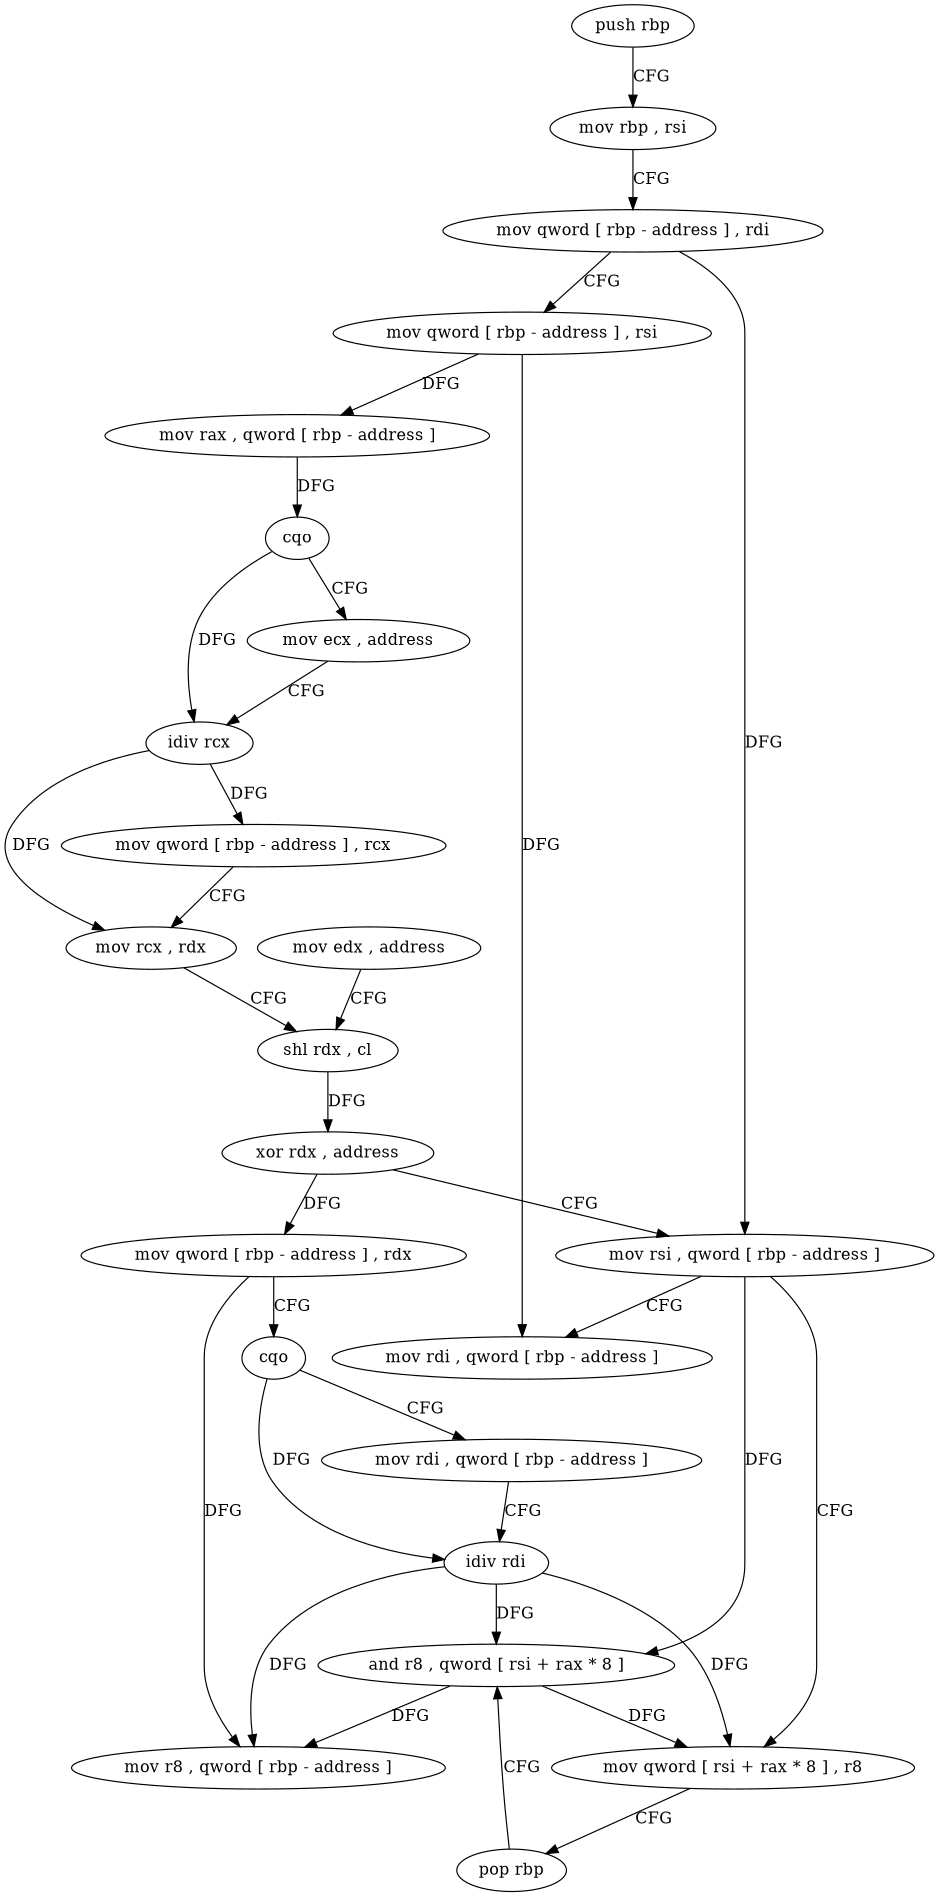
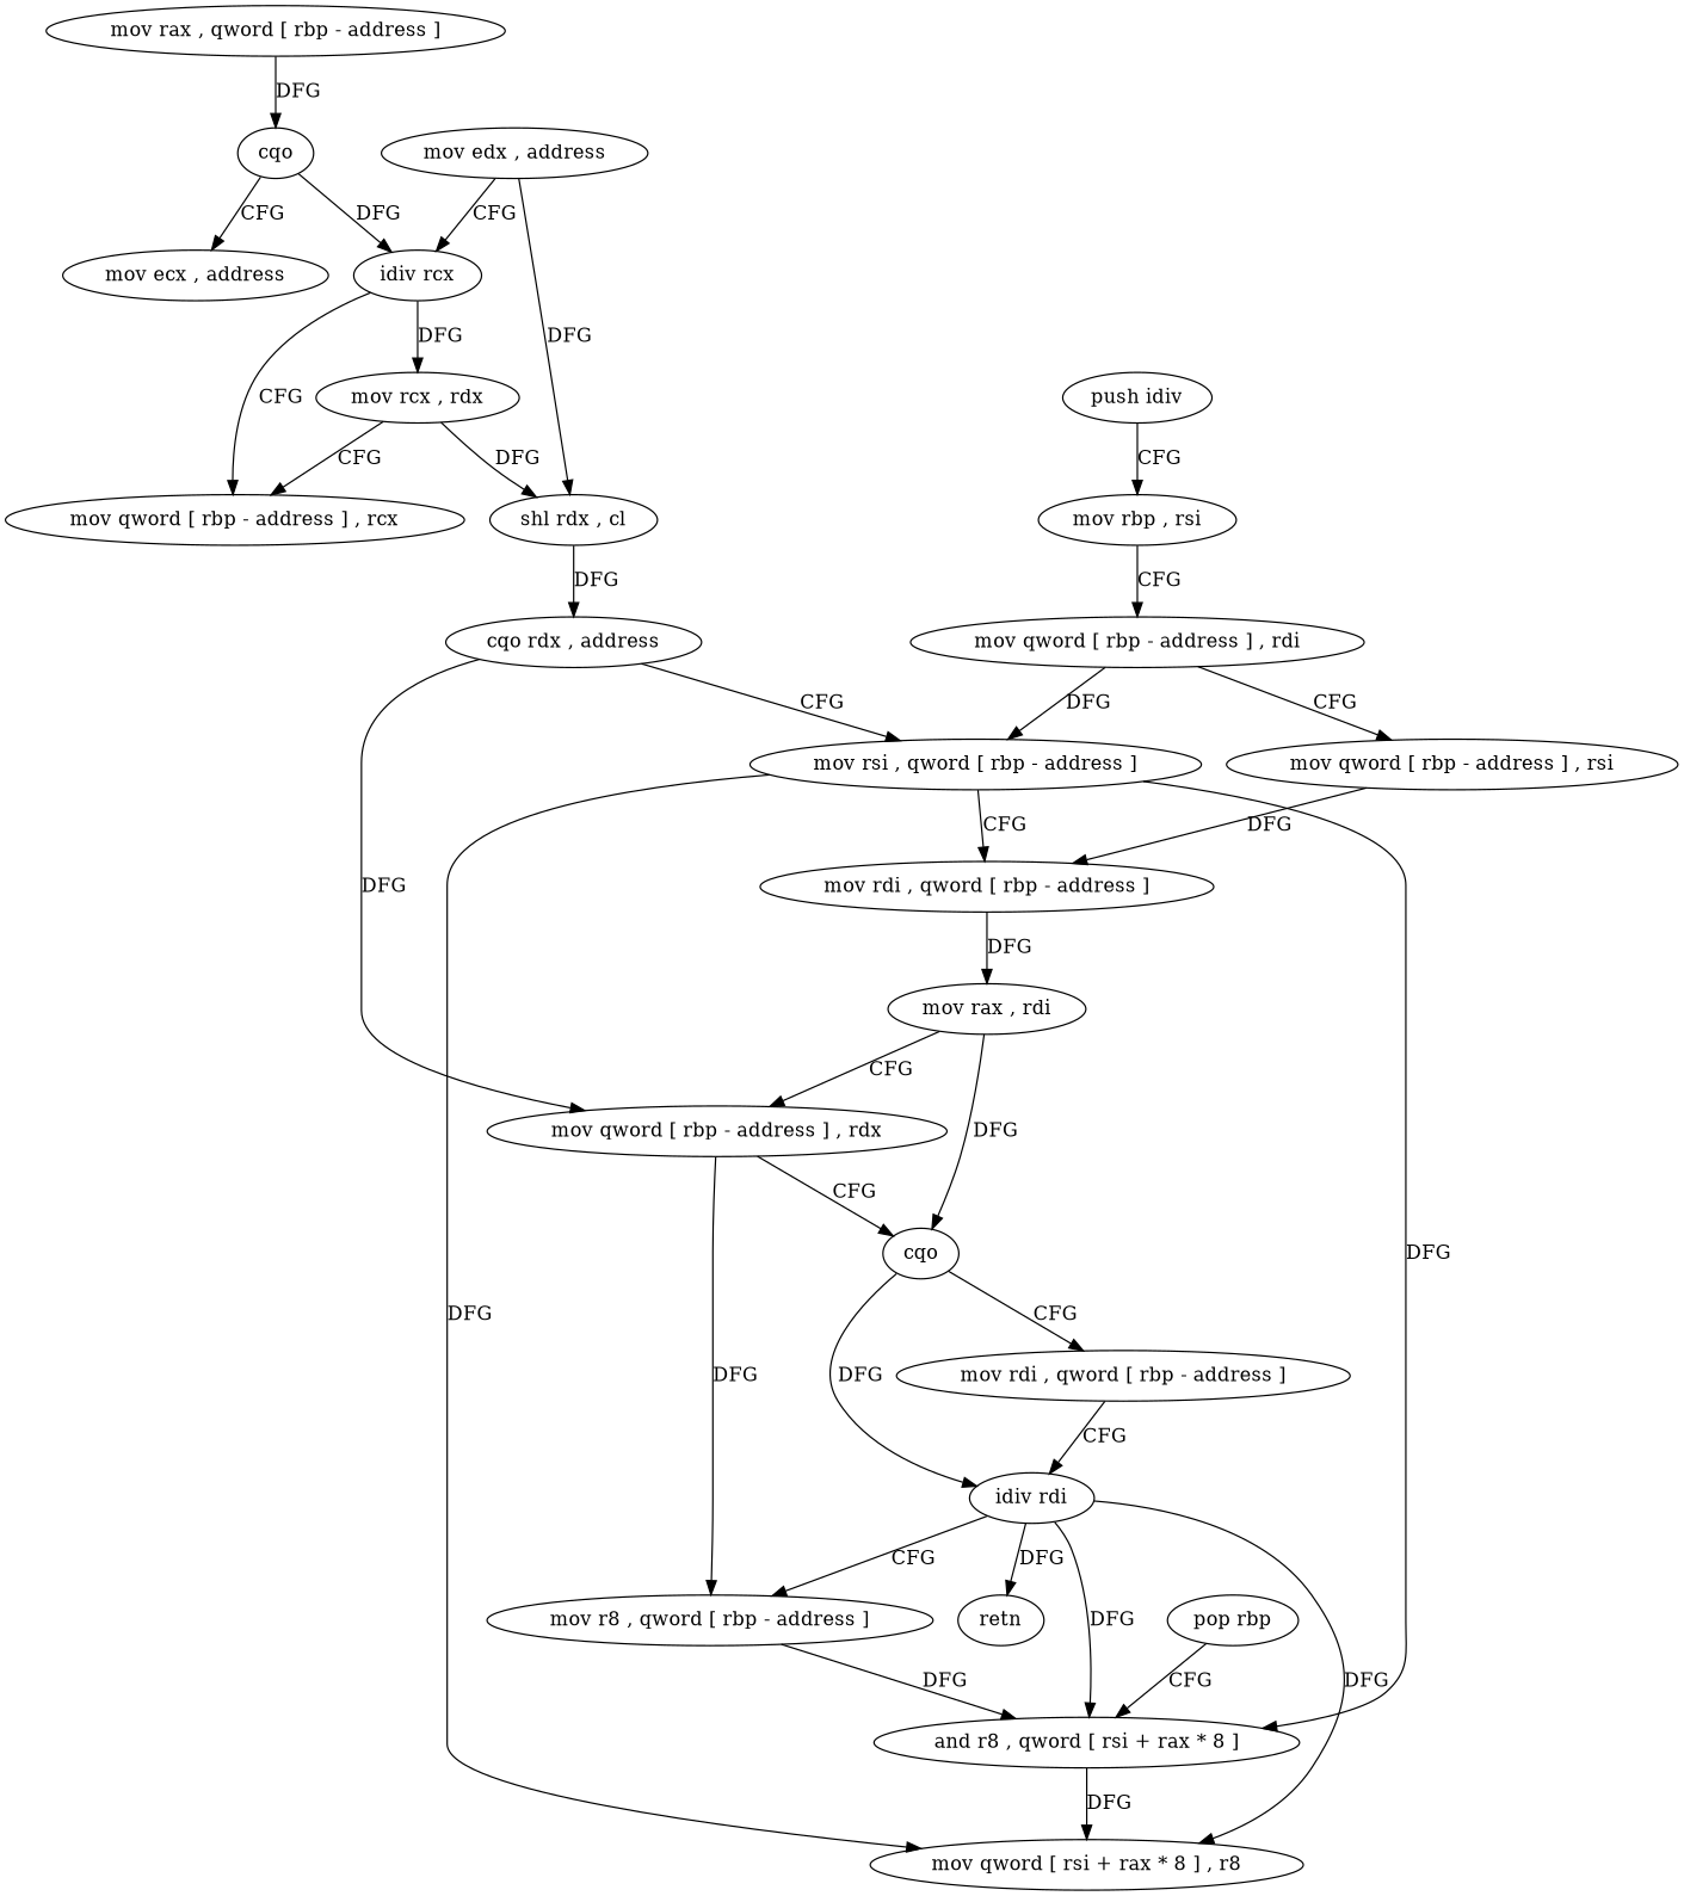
  digraph {
-   n1 [label="push rbp"]
+   n1 [label="push idiv"]
    n2 [label="mov rbp , rsi"]
    n3 [label="mov qword [ rbp - address ] , rdi"]
    n4 [label="mov qword [ rbp - address ] , rsi"]
    n5 [label="mov rsi , qword [ rbp - address ]"]
    n6 [label="mov rax , qword [ rbp - address ]"]
    n7 [label="mov rdi , qword [ rbp - address ]"]
    n8 [label="and r8 , qword [ rsi + rax * 8 ]"]
    n9 [label="mov qword [ rsi + rax * 8 ] , r8"]
    n10 [label=cqo]
+   n11 [label="mov rax , rdi"]
    n12 [label="mov ecx , address"]
    n13 [label="idiv rcx"]
    n14 [label="mov qword [ rbp - address ] , rcx"]
    n15 [label="mov rcx , rdx"]
    n16 [label="shl rdx , cl"]
    n17 [label="mov edx , address"]
-   n18 [label="xor rdx , address"]
+   n18 [label="cqo rdx , address"]
    n19 [label="mov qword [ rbp - address ] , rdx"]
    n20 [label=cqo]
    n21 [label="mov r8 , qword [ rbp - address ]"]
    n22 [label="pop rbp"]
    n23 [label="mov rdi , qword [ rbp - address ]"]
    n24 [label="idiv rdi"]
+   n25 [label=retn]
    n1 -> n2 [label=CFG]
    n2 -> n3 [label=CFG]
    n3 -> n4 [label=CFG]
    n3 -> n5 [label=DFG]
-   n4 -> n6 [label=DFG]
    n4 -> n7 [label=DFG]
    n5 -> n7 [label=CFG]
    n5 -> n8 [label=DFG]
-   n5 -> n9 [label=CFG]
+   n5 -> n9 [label=DFG]
    n6 -> n10 [label=DFG]
+   n7 -> n11 [label=DFG]
    n8 -> n9 [label=DFG]
-   n9 -> n22 [label=CFG]
    n10 -> n12 [label=CFG]
    n10 -> n13 [label=DFG]
-   n12 -> n13 [label=CFG]
-   n13 -> n14 [label=DFG]
+   n11 -> n19 [label=CFG]
+   n11 -> n20 [label=DFG]
+   n17 -> n13 [label=CFG]
+   n13 -> n14 [label=CFG]
    n13 -> n15 [label=DFG]
-   n14 -> n15 [label=CFG]
-   n15 -> n16 [label=CFG]
+   n15 -> n14 [label=CFG]
+   n15 -> n16 [label=DFG]
    n16 -> n18 [label=DFG]
-   n17 -> n16 [label=CFG]
+   n17 -> n16 [label=DFG]
    n18 -> n5 [label=CFG]
    n18 -> n19 [label=DFG]
    n19 -> n20 [label=CFG]
    n19 -> n21 [label=DFG]
    n20 -> n23 [label=CFG]
    n20 -> n24 [label=DFG]
-   n8 -> n21 [label=DFG]
+   n21 -> n8 [label=DFG]
    n22 -> n8 [label=CFG]
    n23 -> n24 [label=CFG]
    n24 -> n8 [label=DFG]
    n24 -> n9 [label=DFG]
-   n24 -> n21 [label=DFG]
+   n24 -> n21 [label=CFG]
+   n24 -> n25 [label=DFG]
  }
